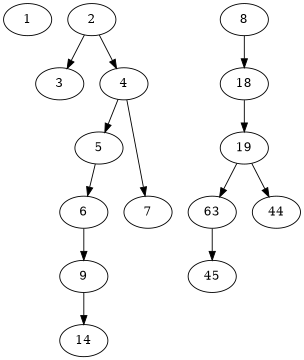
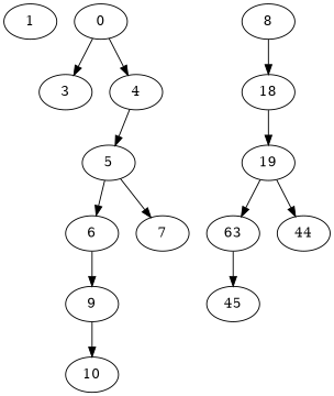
  digraph {
    node [alpha=0.02]
    1 [expect_size=5315073853339328]
-   2 [alpha=0.12 expect_size=19284759740324984]
+   2 [alpha=0.12 expect_size=19284759740324984 label=0]
    3 [alpha=0.05 expect_size=38694771601717]
    4 [alpha=0.08 expect_size=10481850910094018]
    5 [alpha=0.18 expect_size=57901622348480512]
    6 [alpha=0.04 expect_size=411776054039535]
    7 [alpha=0.15 expect_size=6957312495939550]
    9 [expect_size=609147967592464384]
    8 [alpha=0.17 expect_size=11772237198309194]
    n10 [alpha=0.13 expect_size=282490921412149 label=18]
-   10 [alpha=0.03 expect_size=2956936321592983552 label=14]
+   10 [alpha=0.03 expect_size=2956936321592983552]
    n12 [alpha=0.12 expect_size=141731417304183 label=19]
    n13 [expect_size=736227526518505472 label=63]
    n14 [alpha=0.01 expect_size=162921234957336576 label=44]
    n15 [alpha=0.11 expect_size=437403743954647 label=45]
    2 -> 3
    2 -> 4
    4 -> 5
    5 -> 6
-   4 -> 7
+   5 -> 7
    6 -> 9
    9 -> 10
    8 -> n10
    n10 -> n12
    n12 -> n13
    n12 -> n14
    n13 -> n15
  }
